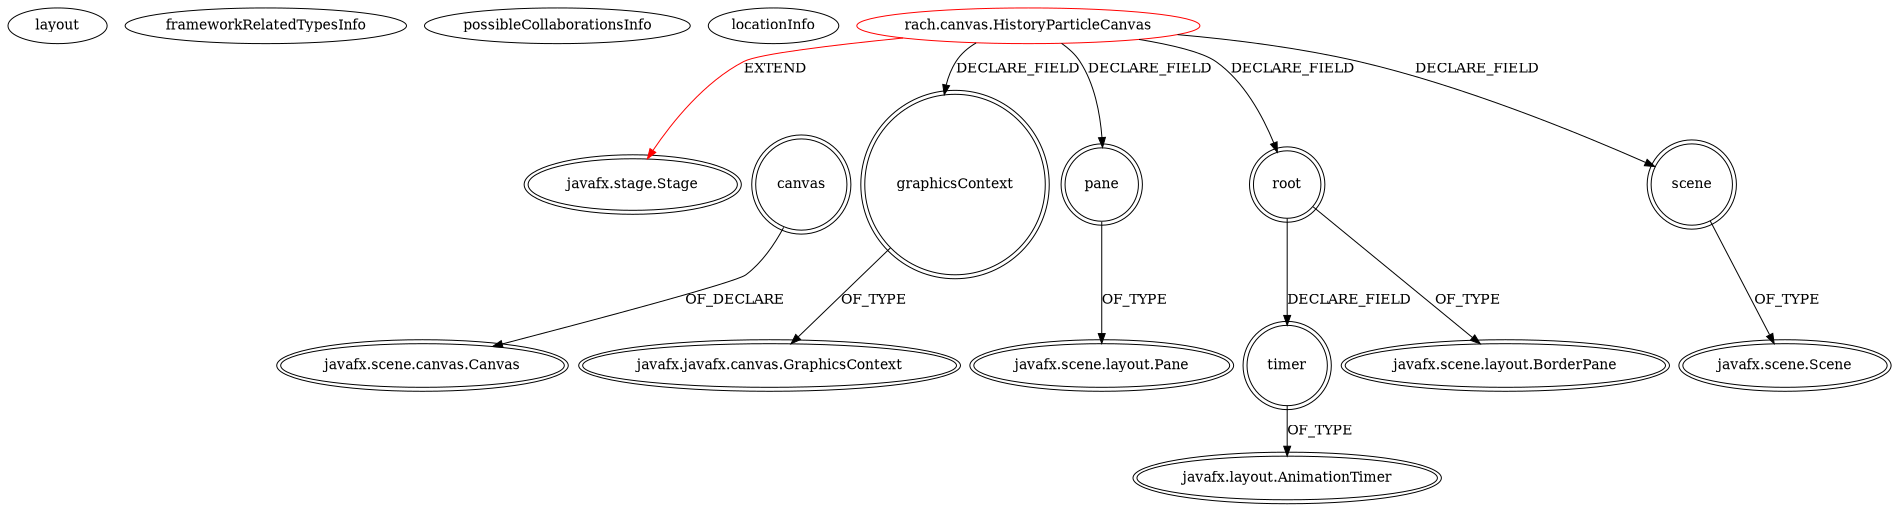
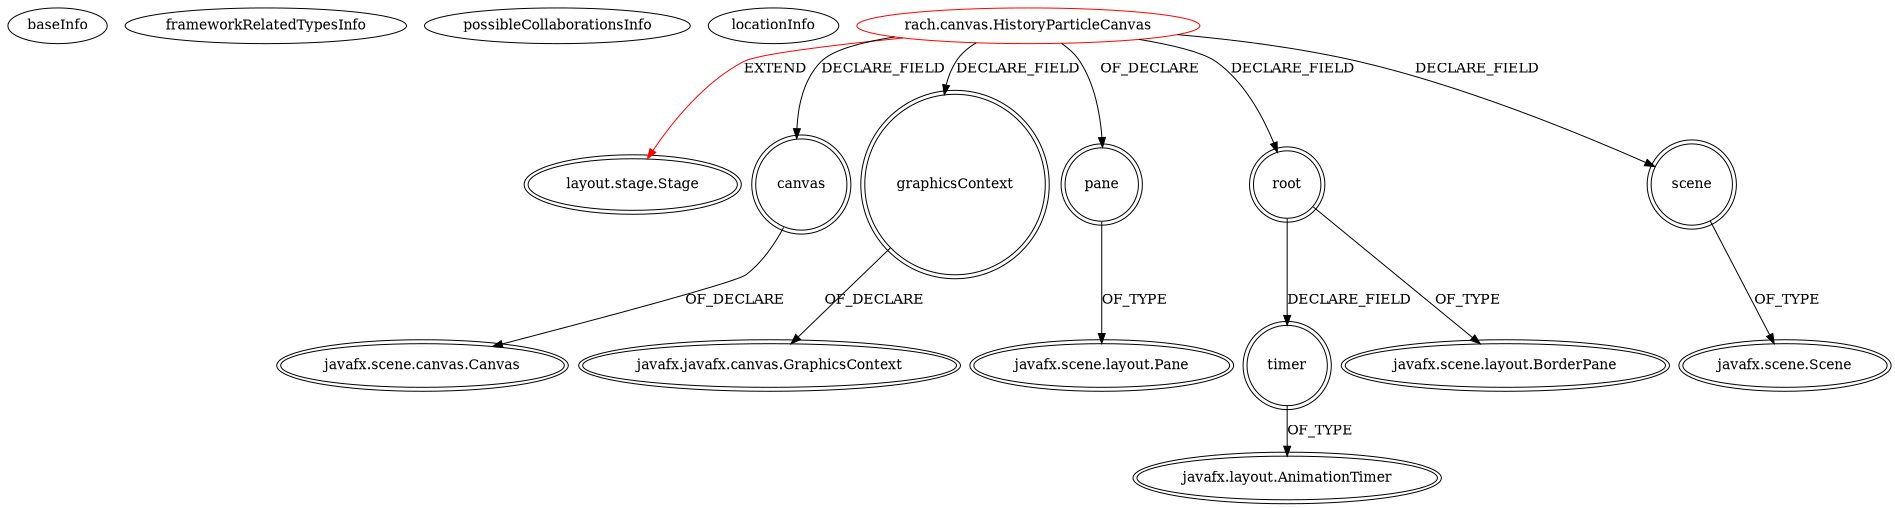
  digraph {
    node [isFrameworkType=true vertexType=FRAMEWORK_CLASS_TYPE peripheries=2]
-   baseInfo [category=extension_graph graphId=2463 isAnonymous=false possibleRelation=false label=layout isFrameworkType="" vertexType="" peripheries=""]
+   baseInfo [category=extension_graph graphId=2463 isAnonymous=false possibleRelation=false isFrameworkType="" vertexType="" peripheries=""]
    frameworkRelatedTypesInfo [0="javafx.stage.Stage" isFrameworkType="" vertexType="" peripheries=""]
    possibleCollaborationsInfo [isFrameworkType="" vertexType="" peripheries=""]
    locationInfo [contextSignature=HistoryParticleCanvas filePath="/digrach-FX_ParticleManager/FX_ParticleManager-master/src/rach/canvas/HistoryParticleCanvas.java" graphId=2463 projectName="digrach-FX_ParticleManager" isFrameworkType="" vertexType="" peripheries=""]
    n5 [color=red isFrameworkType=false label="rach.canvas.HistoryParticleCanvas" vertexType=ROOT_CLIENT_CLASS_DECLARATION peripheries=""]
-   n6 [label="javafx.stage.Stage"]
+   n6 [label="layout.stage.Stage"]
    n7 [label=canvas shape=circle vertexType=FIELD_DECLARATION]
    n8 [label=graphicsContext shape=circle vertexType=FIELD_DECLARATION]
    n9 [label=pane shape=circle vertexType=FIELD_DECLARATION]
    n10 [label=root shape=circle vertexType=FIELD_DECLARATION]
    n11 [label=scene shape=circle vertexType=FIELD_DECLARATION]
    n12 [label="javafx.scene.canvas.Canvas"]
    n13 [label="javafx.javafx.canvas.GraphicsContext"]
    n14 [label="javafx.scene.layout.Pane"]
    n15 [label=timer shape=circle vertexType=FIELD_DECLARATION]
    n16 [label="javafx.scene.layout.BorderPane"]
    n17 [label="javafx.scene.Scene"]
    n18 [label="javafx.layout.AnimationTimer"]
    n5 -> n6 [color=red label=EXTEND]
+   n5 -> n7 [label=DECLARE_FIELD]
    n5 -> n8 [label=DECLARE_FIELD]
-   n5 -> n9 [label=DECLARE_FIELD]
+   n5 -> n9 [label=OF_DECLARE]
    n5 -> n10 [label=DECLARE_FIELD]
    n5 -> n11 [label=DECLARE_FIELD]
    n7 -> n12 [label=OF_DECLARE]
-   n8 -> n13 [label=OF_TYPE]
+   n8 -> n13 [label=OF_DECLARE]
    n9 -> n14 [label=OF_TYPE]
    n10 -> n15 [label=DECLARE_FIELD]
    n10 -> n16 [label=OF_TYPE]
    n11 -> n17 [label=OF_TYPE]
    n15 -> n18 [label=OF_TYPE]
  }
